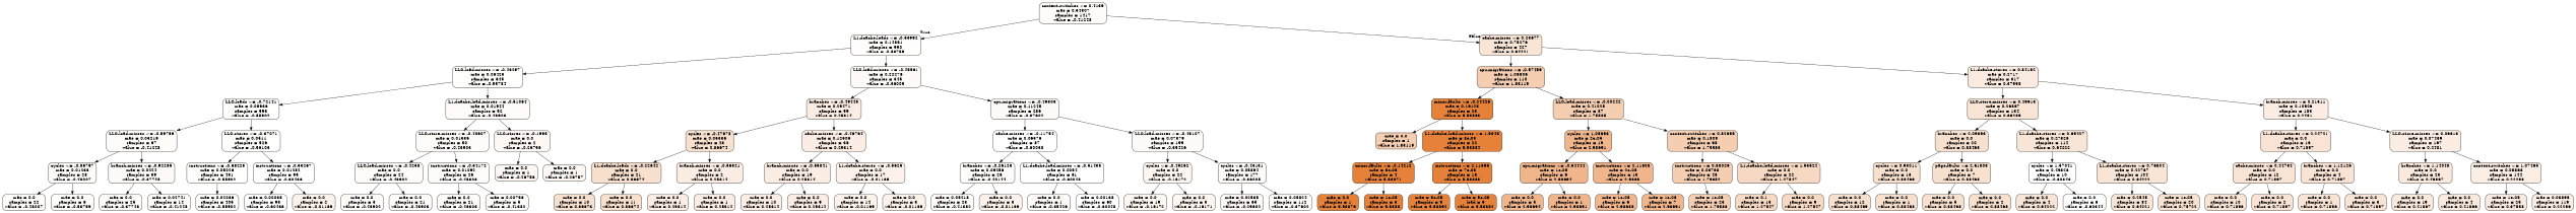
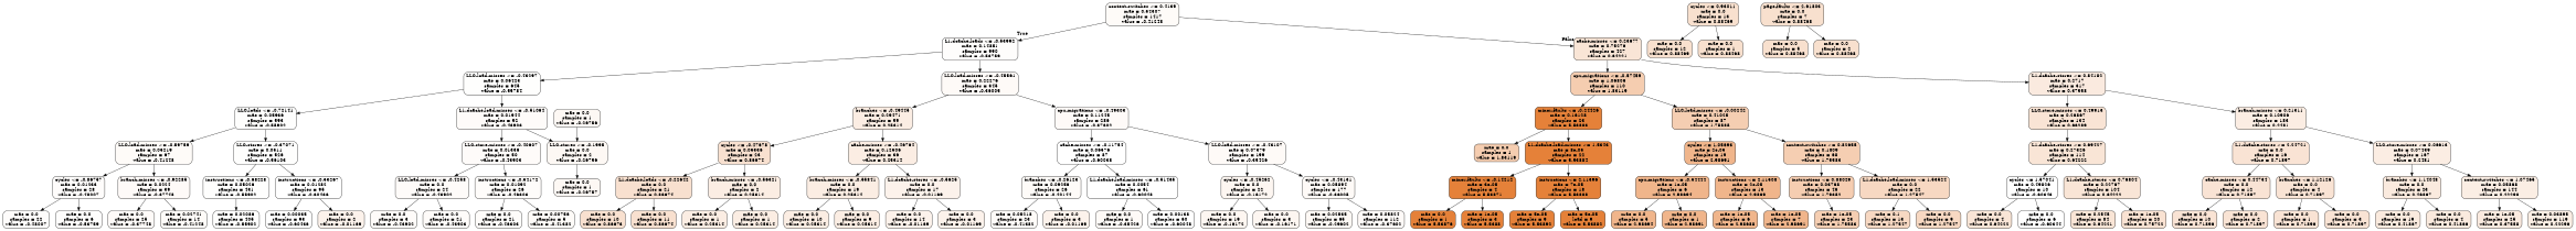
  digraph {
    fontname="DejaVu Serif"
    node [color=black fillcolor="#e5813924" fontname="DejaVu Serif" shape=box style="filled, rounded"]
    edge [fontname="DejaVu Serif"]
    n1 [fillcolor="#e5813908" label="context-switches <= 0.4139\nmae = 0.54307\nsamples = 1417\nvalue = -0.41248"]
    n2 [fillcolor="#e5813903" label="L1-dcache-loads <= -0.53992\nmae = 0.14851\nsamples = 990\nvalue = -0.53759"]
    n3 [fillcolor="#e5813934" label="cache-misses <= 0.23677\nmae = 0.75276\nsamples = 427\nvalue = 0.64221"]
    n4 [fillcolor="#e5813902" label="LLC-load-misses <= -0.43297\nmae = 0.06423\nsamples = 645\nvalue = -0.55784"]
    n5 [fillcolor="#e581390a" label="LLC-load-misses <= -0.45561\nmae = 0.22276\nsamples = 345\nvalue = -0.36005"]
    n6 [fillcolor="#e5813965" label="cpu-migrations <= -0.57459\nmae = 1.06806\nsamples = 110\nvalue = 1.83119"]
    n7 [fillcolor="#e5813929" label="L1-dcache-stores <= 0.84182\nmae = 0.2717\nsamples = 317\nvalue = 0.37558"]
    n8 [fillcolor="#e5813902" label="LLC-loads <= -0.72141\nmae = 0.05936\nsamples = 593\nvalue = -0.55902"]
    n9 [fillcolor="#e5813907" label="L1-dcache-load-misses <= -0.51064\nmae = 0.01944\nsamples = 52\nvalue = -0.43903"]
    n10 [label="branches <= -0.49445\nmae = 0.29471\nsamples = 59\nvalue = 0.25314"]
    n11 [fillcolor="#e5813909" label="cpu-migrations <= -0.49303\nmae = 0.11245\nsamples = 286\nvalue = -0.37602"]
    n12 [fillcolor="#e5813908" label="LLC-load-misses <= -0.59759\nmae = 0.05219\nsamples = 67\nvalue = -0.41248"]
    n13 [fillcolor="#e5813902" label="LLC-stores <= -0.37071\nmae = 0.0511\nsamples = 526\nvalue = -0.56103"]
    n14 [fillcolor="#e5813907" label="LLC-store-misses <= -0.40607\nmae = 0.01336\nsamples = 50\nvalue = -0.43903"]
    n15 [fillcolor="#e581390e" label="LLC-stores <= -0.1995\nmae = 0.0\nsamples = 2\nvalue = -0.26756"]
    n16 [fillcolor="#e5813905" label="cycles <= -0.86757\nmae = 0.01233\nsamples = 28\nvalue = -0.48007"]
    n17 [fillcolor="#e5813909" label="branch-misses <= -0.92285\nmae = 0.0224\nsamples = 39\nvalue = -0.37748"]
    n18 [fillcolor="#e5813902" label="instructions <= -0.68228\nmae = 0.05026\nsamples = 431\nvalue = -0.55902"]
    n19 [fillcolor="#e5813900" label="instructions <= -0.53267\nmae = 0.01282\nsamples = 95\nvalue = -0.60436"]
    n20 [fillcolor="#e5813905" label="mae = 0.0\nsamples = 22\nvalue = -0.48007"]
    n21 [fillcolor="#e5813903" label="mae = 0.0\nsamples = 6\nvalue = -0.53759"]
    n22 [fillcolor="#e5813909" label="mae = 0.0\nsamples = 25\nvalue = -0.37748"]
    n23 [fillcolor="#e5813908" label="mae = 0.02741\nsamples = 14\nvalue = -0.41248"]
    n24 [fillcolor="#e5813902" label="mae = 0.02086\nsamples = 405\nvalue = -0.55902"]
    n25 [fillcolor="#e5813900" label="mae = 0.00035\nsamples = 93\nvalue = -0.60436"]
    n26 [fillcolor="#e5813919" label="mae = 0.0\nsamples = 2\nvalue = -0.01169"]
    n27 [fillcolor="#e5813907" label="LLC-load-misses <= -0.4258\nmae = 0.0\nsamples = 24\nvalue = -0.43902"]
    n28 [fillcolor="#e5813906" label="instructions <= -0.54172\nmae = 0.01092\nsamples = 26\nvalue = -0.46303"]
    n29 [fillcolor="#e581390e" label="mae = 0.0\nsamples = 1\nvalue = -0.26756"]
    n30 [fillcolor="#e581390e" label="mae = 0.0\nsamples = 1\nvalue = -0.26757"]
    n31 [fillcolor="#e5813907" label="mae = 0.0\nsamples = 3\nvalue = -0.43902"]
    n32 [fillcolor="#e5813907" label="mae = 0.0\nsamples = 21\nvalue = -0.43903"]
    n33 [fillcolor="#e5813906" label="mae = 0.0\nsamples = 21\nvalue = -0.46303"]
    n34 [fillcolor="#e5813908" label="mae = 0.00756\nsamples = 5\nvalue = -0.41382"]
    n35 [fillcolor="#e581393d" label="cycles <= -0.47678\nmae = 0.05336\nsamples = 23\nvalue = 0.86674"]
    n36 [label="cache-misses <= -0.46764\nmae = 0.12506\nsamples = 36\nvalue = 0.25314"]
    n37 [fillcolor="#e5813900" label="cache-misses <= -0.11754\nmae = 0.06576\nsamples = 87\nvalue = -0.60038"]
    n38 [fillcolor="#e581390a" label="LLC-load-misses <= -0.43107\nmae = 0.07379\nsamples = 199\nvalue = -0.35426"]
    n39 [fillcolor="#e581393d" label="L1-dcache-loads <= -0.22642\nmae = 0.0\nsamples = 21\nvalue = 0.86674"]
    n40 [label="branch-misses <= -0.56321\nmae = 0.0\nsamples = 2\nvalue = 0.25314"]
    n41 [label="branch-misses <= -0.55841\nmae = 0.0\nsamples = 19\nvalue = 0.25314"]
    n42 [fillcolor="#e5813919" label="L1-dcache-stores <= -0.5625\nmae = 0.0\nsamples = 17\nvalue = -0.01169"]
    n43 [fillcolor="#e581393d" label="mae = 0.0\nsamples = 10\nvalue = 0.86673"]
    n44 [fillcolor="#e581393d" label="mae = 0.0\nsamples = 11\nvalue = 0.86674"]
    n45 [label="mae = 0.0\nsamples = 1\nvalue = 0.25314"]
    n46 [label="mae = 0.0\nsamples = 1\nvalue = 0.25314"]
    n47 [label="mae = 0.0\nsamples = 10\nvalue = 0.25314"]
    n48 [label="mae = 0.0\nsamples = 9\nvalue = 0.25314"]
    n49 [fillcolor="#e5813919" label="mae = 0.0\nsamples = 14\nvalue = -0.01169"]
    n50 [fillcolor="#e5813919" label="mae = 0.0\nsamples = 3\nvalue = -0.01169"]
    n51 [fillcolor="#e5813908" label="branches <= -0.26123\nmae = 0.09256\nsamples = 26\nvalue = -0.40144"]
    n52 [fillcolor="#e5813900" label="L1-dcache-load-misses <= -0.51435\nmae = 0.0054\nsamples = 61\nvalue = -0.60048"]
    n53 [fillcolor="#e5813912" label="cycles <= -0.45262\nmae = 0.0\nsamples = 22\nvalue = -0.16172"]
    n54 [fillcolor="#e581390a" label="cycles <= -0.43131\nmae = 0.05894\nsamples = 177\nvalue = -0.36005"]
    n55 [fillcolor="#e5813908" label="mae = 0.05218\nsamples = 23\nvalue = -0.41382"]
    n56 [fillcolor="#e5813919" label="mae = 0.0\nsamples = 3\nvalue = -0.01169"]
    n57 [fillcolor="#e581390a" label="mae = 0.0\nsamples = 1\nvalue = -0.35426"]
    n58 [fillcolor="#e5813900" label="mae = 0.00138\nsamples = 60\nvalue = -0.60048"]
    n59 [fillcolor="#e5813912" label="mae = 0.0\nsamples = 19\nvalue = -0.16172"]
    n60 [fillcolor="#e5813912" label="mae = 0.0\nsamples = 3\nvalue = -0.16171"]
    n61 [fillcolor="#e581390d" label="mae = 0.02535\nsamples = 65\nvalue = -0.29602"]
    n62 [fillcolor="#e5813909" label="mae = 0.05824\nsamples = 112\nvalue = -0.37602"]
    n63 [fillcolor="#e58139ff" label="minor-faults <= -0.24426\nmae = 0.16128\nsamples = 23\nvalue = 5.53883"]
    n64 [fillcolor="#e5813962" label="LLC-load-misses <= -0.00242\nmae = 0.41025\nsamples = 87\nvalue = 1.75585"]
    n65 [fillcolor="#e5813935" label="LLC-store-misses <= 0.49913\nmae = 0.26867\nsamples = 134\nvalue = 0.66289"]
    n66 [fillcolor="#e5813923" label="branch-misses <= 0.21311\nmae = 0.10906\nsamples = 183\nvalue = 0.2481"]
    n67 [fillcolor="#e5813965" label="mae = 0.0\nsamples = 1\nvalue = 1.83119"]
    n68 [fillcolor="#e58139ff" label="L1-dcache-load-misses <= 1.5343\nmae = 8e-05\nsamples = 22\nvalue = 5.53884"]
    n69 [fillcolor="#e5813995" label="cycles <= 1.05693\nmae = 2e-05\nsamples = 19\nvalue = 2.98691"]
    n70 [fillcolor="#e5813962" label="context-switches <= 0.82655\nmae = 0.1809\nsamples = 68\nvalue = 1.75583"]
    n71 [fillcolor="#e58139ff" label="minor-faults <= -0.14212\nmae = 3e-05\nsamples = 4\nvalue = 5.53871"]
    n72 [fillcolor="#e58139ff" label="instructions <= 2.11396\nmae = 7e-05\nsamples = 18\nvalue = 5.53888"]
    n73 [fillcolor="#e58139ff" label="mae = 0.0\nsamples = 1\nvalue = 5.53876"]
    n74 [fillcolor="#e58139ff" label="mae = 1e-05\nsamples = 3\nvalue = 5.5388"]
    n75 [fillcolor="#e58139ff" label="mae = 5e-05\nsamples = 9\nvalue = 5.53892"]
    n76 [fillcolor="#e58139ff" label="mae = 5e-05\nload = 9\nvalue = 5.53882"]
    n77 [fillcolor="#e5813995" label="cpu-migrations <= -0.54444\nmae = 1e-05\nsamples = 6\nvalue = 2.98694"]
    n78 [fillcolor="#e5813995" label="instructions <= 2.11508\nmae = 2e-05\nsamples = 13\nvalue = 2.9869"]
    n79 [fillcolor="#e5813964" label="instructions <= 0.88029\nmae = 0.03768\nsamples = 46\nvalue = 1.79352"]
    n80 [fillcolor="#e581394e" label="L1-dcache-load-misses <= 1.53524\nmae = 0.0\nsamples = 22\nvalue = 1.27547"]
    n81 [fillcolor="#e5813995" label="mae = 0.0\nsamples = 5\nvalue = 2.98694"]
    n82 [fillcolor="#e5813995" label="mae = 0.0\nsamples = 1\nvalue = 2.98691"]
    n83 [fillcolor="#e5813995" label="mae = 1e-05\nsamples = 6\nvalue = 2.98688"]
    n84 [fillcolor="#e5813995" label="mae = 1e-05\nsamples = 7\nvalue = 2.98691"]
    n85 [fillcolor="#e5813962" label="mae = 1e-05\nsamples = 23\nvalue = 1.75583"]
    n86 [fillcolor="#e581394e" label="mae = 0.1\nsamples = 13\nvalue = 1.27547"]
    n87 [fillcolor="#e581394e" label="mae = 0.0\nsamples = 9\nvalue = 1.27547"]
-   n88 [fillcolor="#e581393e" label="branches <= 2.09393\nmae = 0.0\nsamples = 20\nvalue = 0.88468"]
    n89 [fillcolor="#e5813934" label="L1-dcache-stores <= 0.69427\nmae = 0.27326\nsamples = 114\nvalue = 0.64222"]
    n90 [fillcolor="#e5813937" label="L1-dcache-stores <= 2.24721\nmae = 0.0\nsamples = 16\nvalue = 0.71897"]
    n91 [fillcolor="#e5813923" label="LLC-store-misses <= 0.06613\nmae = 0.07439\nsamples = 167\nvalue = 0.2481"]
    n92 [fillcolor="#e581393e" label="cycles <= 0.93011\nmae = 0.0\nsamples = 13\nvalue = 0.88469"]
    n93 [fillcolor="#e581393e" label="page-faults <= 2.61803\nmae = 0.0\nsamples = 7\nvalue = 0.88468"]
    n94 [fillcolor="#e5813900" label="cycles <= 1.57041\nmae = 0.49826\nsamples = 10\nvalue = -0.60343"]
    n95 [fillcolor="#e5813934" label="L1-dcache-stores <= 0.76804\nmae = 0.22767\nsamples = 104\nvalue = 0.64222"]
    n96 [fillcolor="#e581393e" label="mae = 0.0\nsamples = 12\nvalue = 0.88469"]
    n97 [fillcolor="#e581393e" label="mae = 0.0\nsamples = 1\nvalue = 0.88468"]
    n98 [fillcolor="#e581393e" label="mae = 0.0\nsamples = 5\nvalue = 0.88468"]
    n99 [fillcolor="#e581393e" label="mae = 0.0\nsamples = 2\nvalue = 0.88468"]
    n100 [fillcolor="#e5813934" label="mae = 0.0\nsamples = 4\nvalue = 0.64222"]
    n101 [fillcolor="#e5813900" label="mae = 0.0\nsamples = 6\nvalue = -0.60344"]
    n102 [fillcolor="#e5813934" label="mae = 0.2545\nsamples = 84\nvalue = 0.64221"]
    n103 [fillcolor="#e5813939" label="mae = 1e-05\nsamples = 20\nvalue = 0.75722"]
    n104 [fillcolor="#e5813937" label="cache-misses <= 0.44734\nmae = 0.0\nsamples = 12\nvalue = 0.71897"]
    n105 [fillcolor="#e5813937" label="branches <= 1.12126\nmae = 0.0\nsamples = 4\nvalue = 0.71897"]
    n106 [fillcolor="#e581392a" label="branches <= 1.14048\nmae = 0.0\nsamples = 23\nvalue = 0.46867"]
    n107 [fillcolor="#e5813922" label="context-switches <= 1.07465\nmae = 0.05868\nsamples = 144\nvalue = 0.22298"]
    n108 [fillcolor="#e5813937" label="mae = 0.0\nsamples = 10\nvalue = 0.71896"]
    n109 [fillcolor="#e5813937" label="mae = 0.0\nsamples = 2\nvalue = 0.71897"]
    n110 [fillcolor="#e5813937" label="mae = 0.0\nsamples = 1\nvalue = 0.71896"]
    n111 [fillcolor="#e5813937" label="mae = 0.0\nsamples = 3\nvalue = 0.71897"]
    n112 [fillcolor="#e581392a" label="mae = 0.0\nsamples = 19\nvalue = 0.41867"]
    n113 [fillcolor="#e581392a" label="mae = 0.0\nsamples = 4\nvalue = 0.41866"]
    n114 [fillcolor="#e5813929" label="mae = 1e-05\nsamples = 25\nvalue = 0.37558"]
    n115 [fillcolor="#e5813922" label="mae = 0.03895\nsamples = 119\nvalue = 0.22296"]
    n1 -> n2 [headlabel=True labelangle=45 labeldistance=2.5]
    n1 -> n3 [headlabel=False labelangle=-45 labeldistance=2.5]
    n2 -> n4
    n2 -> n5
    n3 -> n6
    n3 -> n7
    n4 -> n8
    n4 -> n9
    n5 -> n10
    n5 -> n11
    n6 -> n63
    n6 -> n64
    n7 -> n65
    n7 -> n66
    n8 -> n12
    n8 -> n13
    n9 -> n14
    n9 -> n15
    n10 -> n35
    n10 -> n36
    n11 -> n37
    n11 -> n38
    n12 -> n16
    n12 -> n17
    n13 -> n18
    n13 -> n19
    n14 -> n27
    n14 -> n28
-   n15 -> n29
+   n29 -> n15
    n15 -> n30
    n16 -> n20
    n16 -> n21
    n17 -> n22
    n17 -> n23
    n18 -> n24
    n19 -> n25
    n19 -> n26
    n27 -> n31
    n27 -> n32
    n28 -> n33
    n28 -> n34
    n35 -> n39
    n35 -> n40
    n36 -> n41
    n36 -> n42
    n37 -> n51
    n37 -> n52
    n38 -> n53
    n38 -> n54
    n39 -> n43
    n39 -> n44
    n40 -> n45
    n40 -> n46
    n41 -> n47
    n41 -> n48
    n42 -> n49
    n42 -> n50
    n51 -> n55
    n51 -> n56
    n52 -> n57
    n52 -> n58
    n53 -> n59
    n53 -> n60
    n54 -> n61
    n54 -> n62
    n63 -> n67
    n63 -> n68
    n64 -> n69
    n64 -> n70
-   n65 -> n88
    n65 -> n89
    n66 -> n90
    n66 -> n91
    n68 -> n71
    n68 -> n72
    n69 -> n77
    n69 -> n78
    n70 -> n79
    n70 -> n80
    n71 -> n73
    n71 -> n74
    n72 -> n75
    n72 -> n76
    n77 -> n81
    n77 -> n82
    n78 -> n83
    n78 -> n84
    n79 -> n85
    n80 -> n86
    n80 -> n87
-   n88 -> n92
-   n88 -> n93
    n89 -> n94
    n89 -> n95
    n90 -> n104
    n90 -> n105
    n91 -> n106
    n91 -> n107
    n92 -> n96
    n92 -> n97
    n93 -> n98
    n93 -> n99
    n94 -> n100
    n94 -> n101
    n95 -> n102
    n95 -> n103
    n104 -> n108
    n104 -> n109
    n105 -> n110
    n105 -> n111
    n106 -> n112
    n106 -> n113
    n107 -> n114
    n107 -> n115
  }
